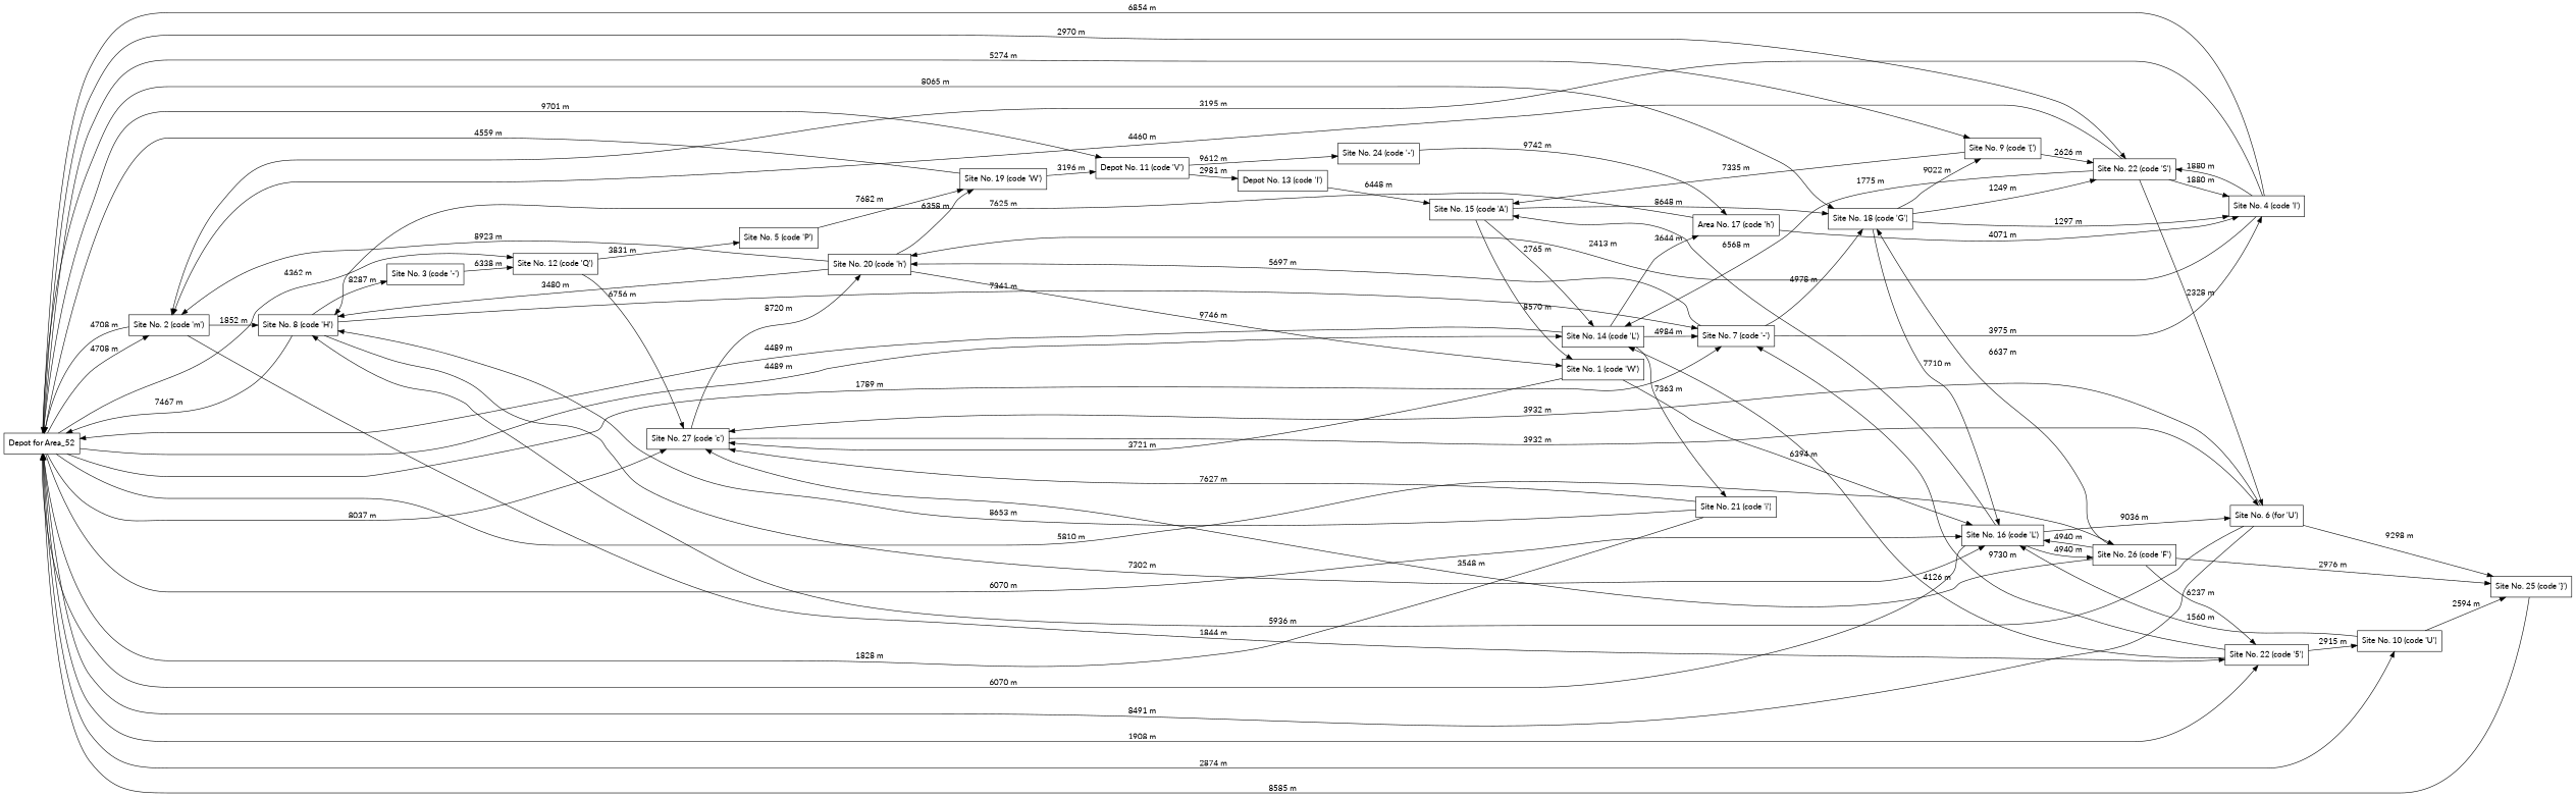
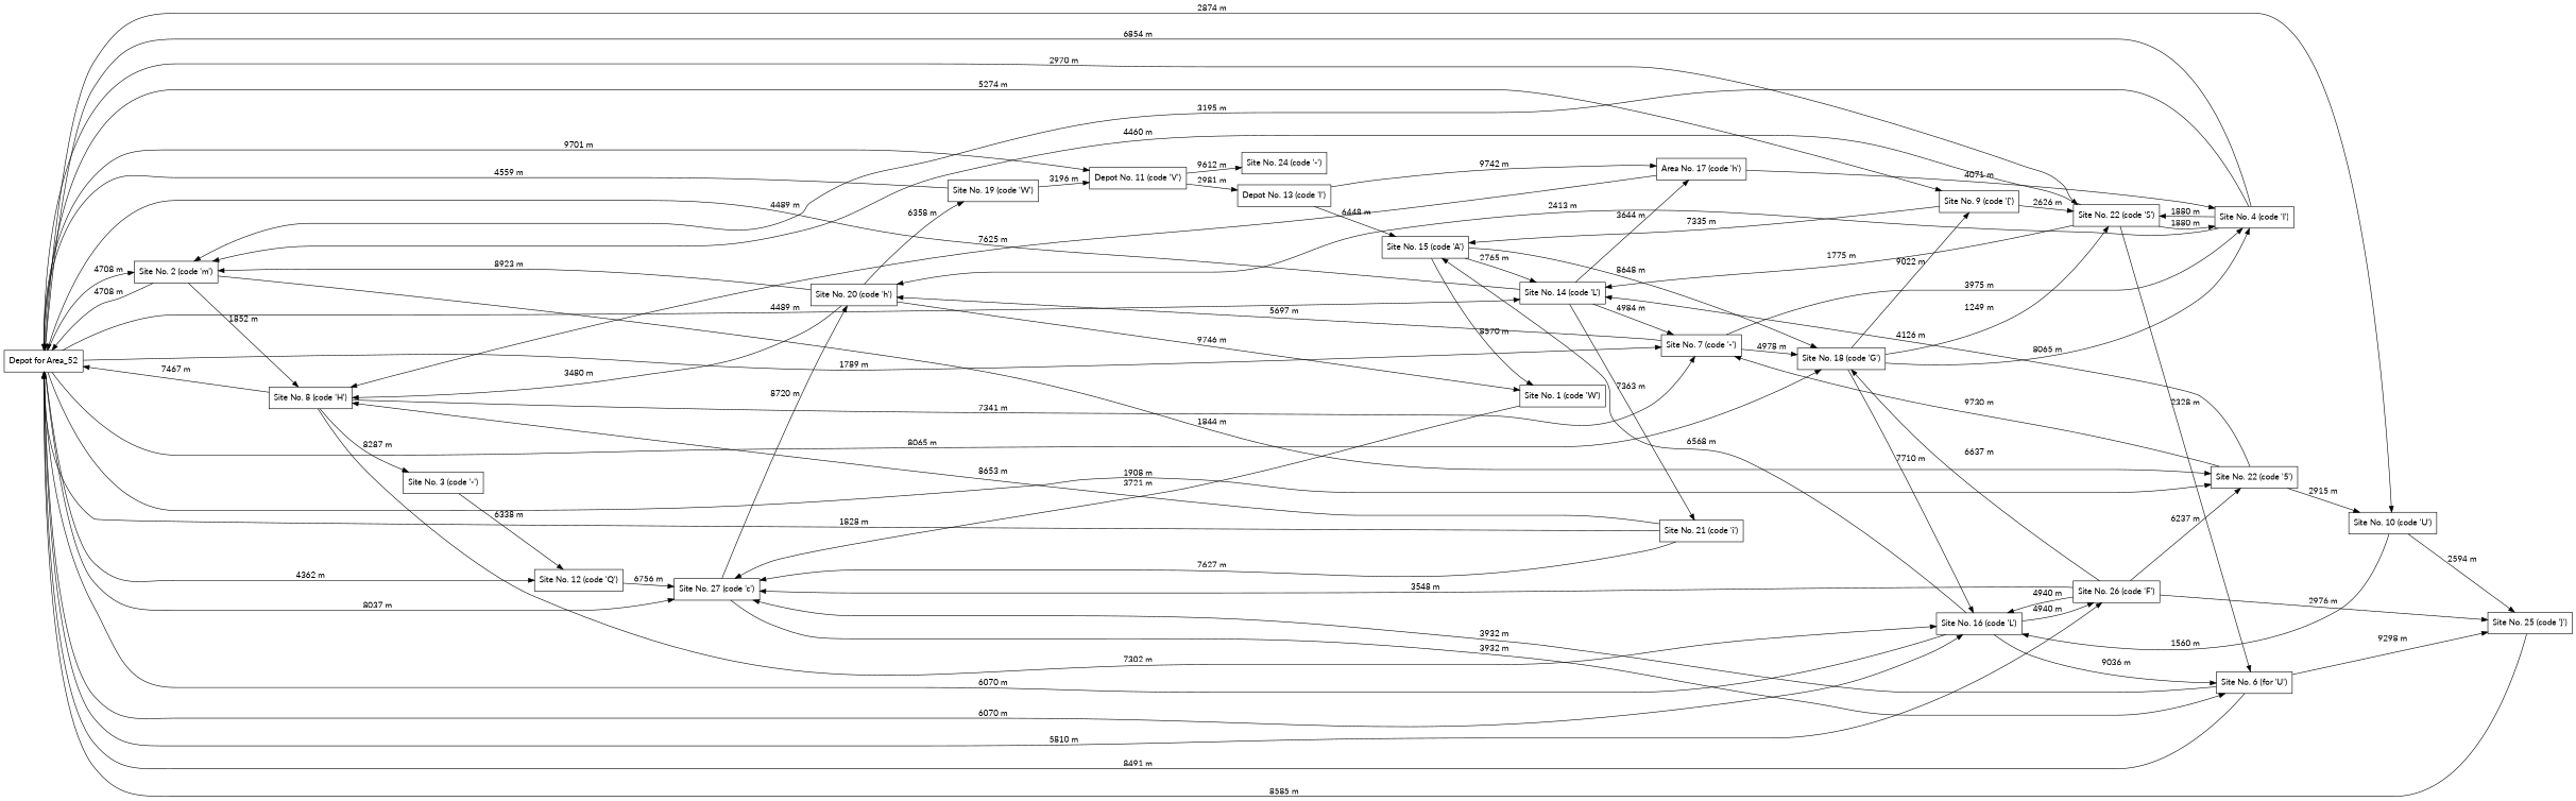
  digraph {
    fontname=Lato
    rankdir=LR
    node [fontname=Lato shape=box code="-"]
    edge [dist=4708 fontname=Lato]
    n1 [label="Depot for Area_52" code=""]
    n2 [code=m label="Site No. 2 (code 'm')"]
    n3 [label="Site No. 7 (code '-')"]
    n4 [code="{" label="Site No. 9 (code '{')"]
    n5 [code=U label="Site No. 10 (code 'U')"]
    n6 [code=V label="Depot No. 11 (code 'V')"]
    n7 [code=Q label="Site No. 12 (code 'Q')"]
    n8 [code=L label="Site No. 14 (code 'L')"]
    n9 [code=L label="Site No. 16 (code 'L')"]
    n10 [code=G label="Site No. 18 (code 'G')"]
    n11 [code=5 label="Site No. 22 (code '5')"]
    n12 [code=S label="Site No. 22 (code 'S')"]
    n13 [code=F label="Site No. 26 (code 'F')"]
    n14 [code=c label="Site No. 27 (code 'c')"]
    n15 [code=H label="Site No. 8 (code 'H')"]
    n16 [code=I label="Site No. 4 (code 'I')"]
    n17 [code=h label="Site No. 20 (code 'h')"]
    n18 [code=A label="Site No. 15 (code 'A')"]
    n19 [code="}" label="Site No. 25 (code '}')"]
    n20 [code=I label="Depot No. 13 (code 'I')"]
    n21 [label="Site No. 24 (code '-')"]
-   n22 [code=P label="Site No. 5 (code 'P')"]
    n23 [code=h label="Area No. 17 (code 'h')"]
    n24 [code=i label="Site No. 21 (code 'i')"]
    n25 [code=U label="Site No. 6 (for 'U')"]
    n26 [code=W label="Site No. 1 (code 'W')"]
    n27 [label="Site No. 3 (code '-')"]
    n28 [code=W label="Site No. 19 (code 'W')"]
    n1 -> n2 [label="4708 m"]
    n1 -> n3 [dist=1789 label="1789 m"]
    n1 -> n4 [dist=5274 label="5274 m"]
    n1 -> n5 [dist=2874 label="2874 m"]
    n1 -> n6 [dist=9701 label="9701 m"]
    n1 -> n7 [dist=4362 label="4362 m"]
    n1 -> n8 [dist=4489 label="4489 m"]
    n1 -> n9 [dist=6070 label="6070 m"]
    n1 -> n10 [dist=8065 label="8065 m"]
    n1 -> n11 [dist=1908 label="1908 m"]
    n1 -> n12 [dist=2970 label="2970 m"]
    n1 -> n13 [dist=5810 label="5810 m"]
    n1 -> n14 [dist=8037 label="8037 m"]
    n2 -> n1 [label="4708 m"]
    n2 -> n11 [dist=1844 label="1844 m"]
    n2 -> n15 [dist=1852 label="1852 m"]
    n3 -> n10 [dist=4978 label="4978 m"]
    n3 -> n16 [dist=3975 label="3975 m"]
    n3 -> n17 [dist=5697 label="5697 m"]
    n4 -> n12 [dist=2626 label="2626 m"]
    n4 -> n18 [dist=7335 label="7335 m"]
    n5 -> n9 [dist=1560 label="1560 m"]
    n5 -> n19 [dist=2594 label="2594 m"]
    n6 -> n20 [dist=2981 label="2981 m"]
    n6 -> n21 [dist=9612 label="9612 m"]
    n7 -> n14 [dist=6756 label="6756 m"]
-   n7 -> n22 [dist=3831 label="3831 m"]
    n8 -> n1 [dist=4489 label="4489 m"]
    n8 -> n3 [dist=4984 label="4984 m"]
    n8 -> n23 [dist=3644 label="3644 m"]
    n8 -> n24 [dist=7363 label="7363 m"]
    n9 -> n1 [dist=6070 label="6070 m"]
    n9 -> n13 [dist=4940 label="4940 m"]
    n9 -> n18 [dist=6568 label="6568 m"]
    n9 -> n25 [dist=9036 label="9036 m"]
    n10 -> n4 [dist=9022 label="9022 m"]
    n10 -> n9 [dist=7710 label="7710 m"]
    n10 -> n12 [dist=1249 label="1249 m"]
-   n10 -> n16 [dist=1297 label="1297 m"]
+   n10 -> n16 [dist=1297 label="8065 m"]
    n11 -> n3 [dist=9730 label="9730 m"]
    n11 -> n5 [dist=2915 label="2915 m"]
    n11 -> n8 [dist=4126 label="4126 m"]
    n12 -> n2 [dist=4460 label="4460 m"]
    n12 -> n8 [dist=1775 label="1775 m"]
    n12 -> n16 [dist=1880 label="1880 m"]
    n12 -> n25 [dist=2328 label="2328 m"]
    n13 -> n9 [dist=4940 label="4940 m"]
    n13 -> n10 [dist=6637 label="6637 m"]
    n13 -> n11 [dist=6237 label="6237 m"]
    n13 -> n14 [dist=3548 label="3548 m"]
    n13 -> n19 [dist=2976 label="2976 m"]
    n14 -> n17 [dist=8720 label="8720 m"]
    n14 -> n25 [dist=3932 label="3932 m"]
    n15 -> n1 [dist=7467 label="7467 m"]
    n15 -> n3 [dist=7341 label="7341 m"]
    n15 -> n9 [dist=7302 label="7302 m"]
    n15 -> n27 [dist=8287 label="8287 m"]
    n16 -> n1 [dist=6854 label="6854 m"]
    n16 -> n2 [dist=3195 label="3195 m"]
    n16 -> n12 [dist=1880 label="1880 m"]
    n16 -> n17 [dist=2413 label="2413 m"]
    n17 -> n2 [dist=8923 label="8923 m"]
    n17 -> n15 [dist=3480 label="3480 m"]
    n17 -> n26 [dist=9746 label="9746 m"]
    n17 -> n28 [dist=6358 label="6358 m"]
    n18 -> n8 [dist=2765 label="2765 m"]
    n18 -> n10 [dist=8648 label="8648 m"]
    n18 -> n26 [dist=8570 label="8570 m"]
    n19 -> n1 [dist=8585 label="8585 m"]
    n20 -> n18 [dist=6448 label="6448 m"]
-   n21 -> n23 [dist=9742 label="9742 m"]
-   n22 -> n28 [dist=7682 label="7682 m"]
+   n20 -> n23 [dist=9742 label="9742 m"]
    n23 -> n15 [dist=7625 label="7625 m"]
    n23 -> n16 [dist=4071 label="4071 m"]
    n24 -> n1 [dist=1828 label="1828 m"]
    n24 -> n14 [dist=7627 label="7627 m"]
    n24 -> n15 [dist=8653 label="8653 m"]
    n25 -> n1 [dist=8491 label="8491 m"]
    n25 -> n14 [dist=3932 label="3932 m"]
-   n25 -> n15 [dist=5936 label="5936 m"]
    n25 -> n19 [dist=9298 label="9298 m"]
-   n26 -> n9 [dist=6394 label="6394 m"]
    n26 -> n14 [dist=3721 label="3721 m"]
    n27 -> n7 [dist=6338 label="6338 m"]
    n28 -> n1 [dist=4559 label="4559 m"]
    n28 -> n6 [dist=3196 label="3196 m"]
  }
